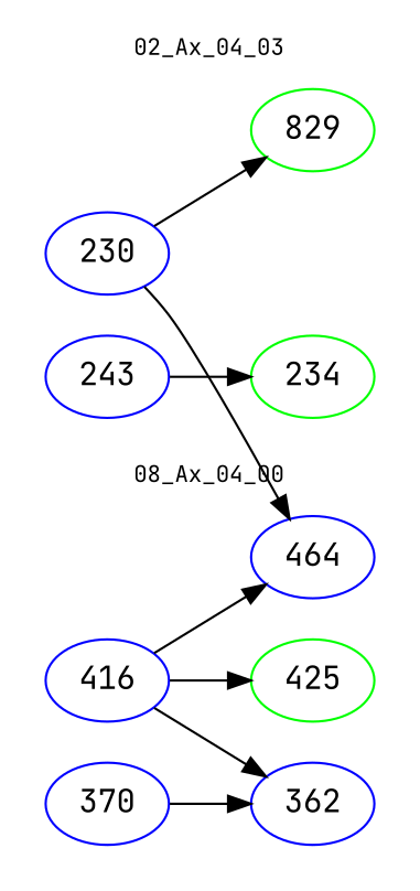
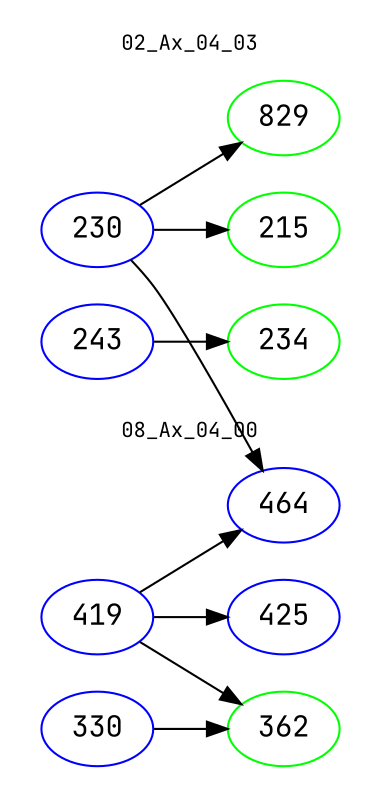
  digraph {
    fontname="JetBrains Mono"
    rankdir=LR
    node [color=blue fontname="JetBrains Mono"]
    edge [color=black fontname="JetBrains Mono"]
    n1 [label=230]
+   n2 [color=green label=215]
    n3 [label=243]
    n4 [color=green label=829]
    n5 [color=green label=234]
-   n6 [label=416]
-   n7 [color=green label=425]
+   n6 [label=419]
+   n7 [label=425]
    n8 [label=464]
-   n9 [label=370]
-   n10 [label=362]
+   n9 [label=330]
+   n10 [color=green label=362]
    subgraph cluster_1 {
      color=white
      fontsize=10
      label="02_Ax_04_03"
      n1
+     n2
      n3
      n4
      n5
    }
    subgraph cluster_2 {
      color=white
      fontsize=10
      label="08_Ax_04_00"
      n6
      n7
      n8
      n9
      n10
    }
+   n1 -> n2
    n1 -> n4
    n1 -> n8
    n3 -> n5
    n6 -> n7
    n6 -> n8
    n6 -> n10
    n9 -> n10
  }
